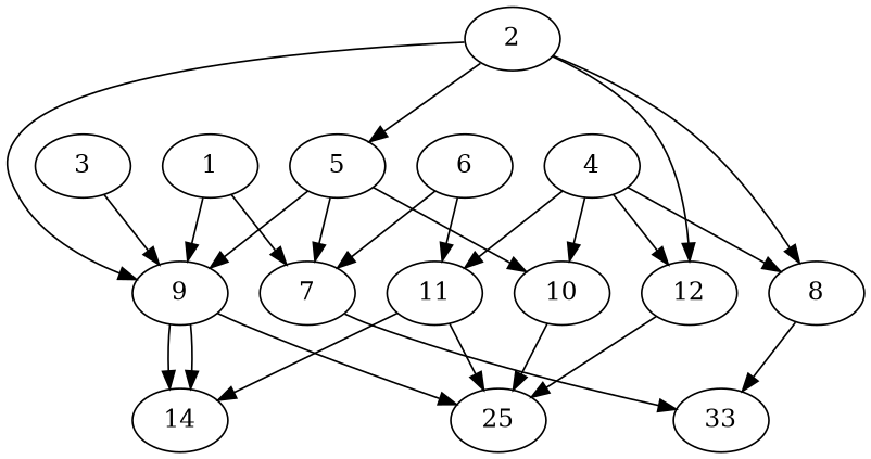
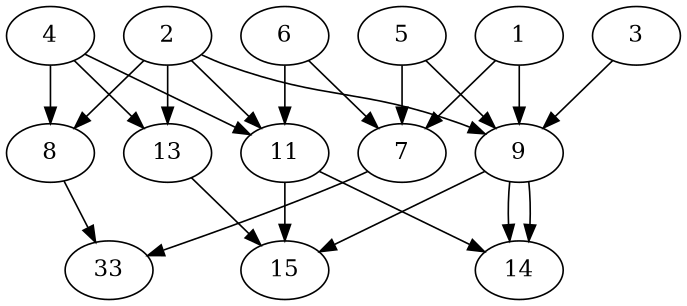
  digraph {
    node [alpha=0.13]
    1 [alpha=0.18 expect_size=27788288]
    7 [alpha=0.09 expect_size=33508352]
    9 [expect_size=17121280]
    n4 [alpha=0.07 expect_size=8951808 label=33]
    14 [expect_size=40699904]
-   15 [alpha=0.03 expect_size=23394304 label=25]
+   15 [alpha=0.03 expect_size=23394304]
    2 [alpha=0.20 expect_size=26435584]
    8 [alpha=0.04 expect_size=31032320]
    11 [alpha=0.10 expect_size=14082048]
-   12 [alpha=0.07 expect_size=9952256]
+   12 [alpha=0.07 expect_size=9952256 label=13]
    3 [expect_size=8950784]
    4 [expect_size=30891008]
-   10 [alpha=0.08 expect_size=45751296]
    5 [alpha=0.16 expect_size=43777024]
    6 [alpha=0.15 expect_size=41014272]
    1 -> 7
    1 -> 9
    7 -> n4
    9 -> 14
    9 -> 14
    9 -> 15
    2 -> 9
    2 -> 8
-   2 -> 5
+   2 -> 11
    2 -> 12
    8 -> n4
    11 -> 14
    11 -> 15
    12 -> 15
    3 -> 9
    4 -> 8
    4 -> 11
    4 -> 12
-   4 -> 10
-   10 -> 15
    5 -> 7
    5 -> 9
-   5 -> 10
    6 -> 7
    6 -> 11
  }
